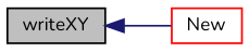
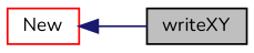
  digraph {
    rankdir=LR
    fontname=Nunito
    node [fontname=Nunito fontsize=10 shape=record]
    n1 [color=black fillcolor=grey75 fontcolor=black height=0.2 label=writeXY style=filled width=0.4]
    n2 [color=red height=0.2 label=New width=0.4]
-   n1 -> n2 [color=midnightblue dir=back fontname=Nunito fontsize=10 labelfontname=FreeSans labelfontsize=10 style=solid]
+   n2 -> n1 [color=midnightblue dir=back fontname=Nunito fontsize=10 labelfontname=FreeSans labelfontsize=10 style=solid]
  }
